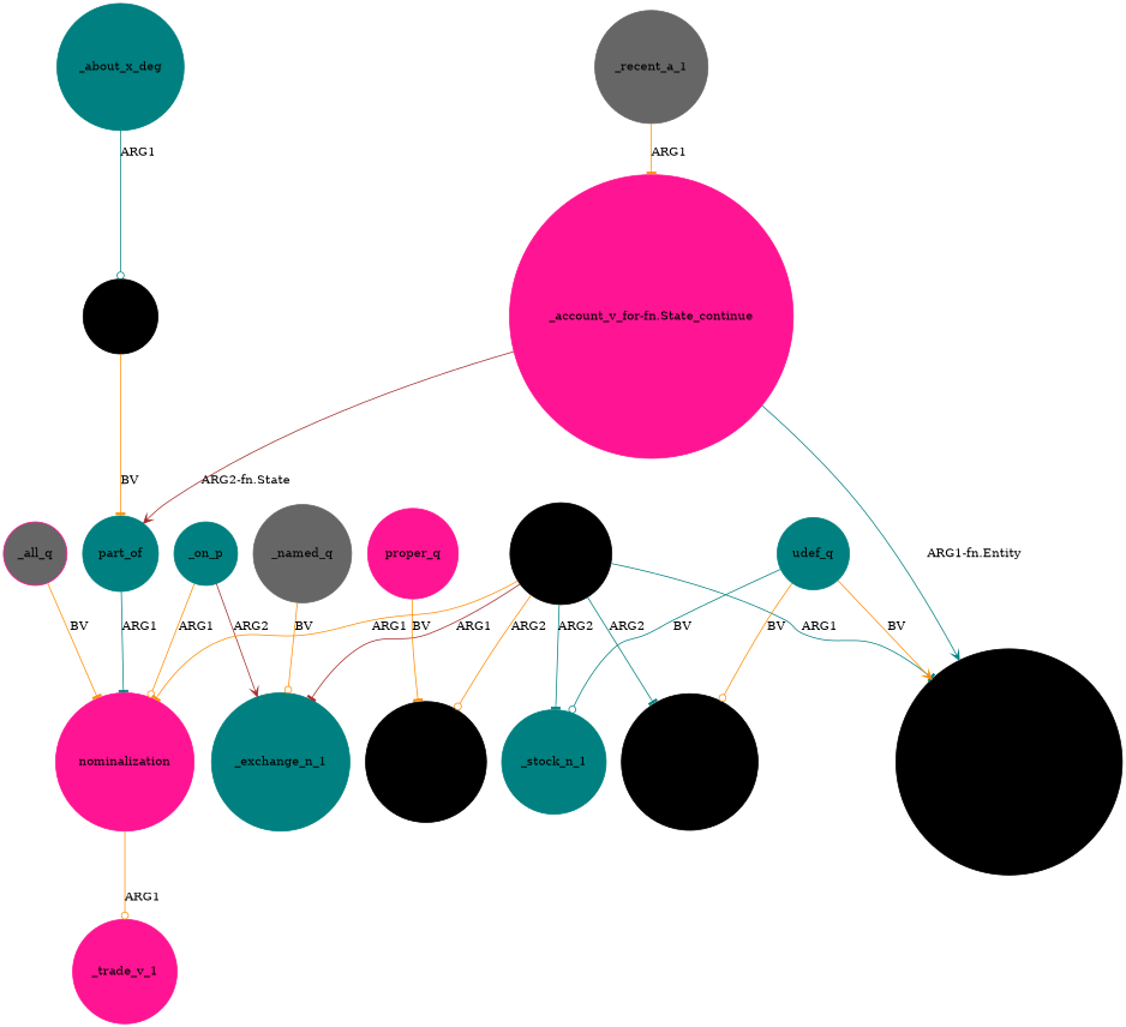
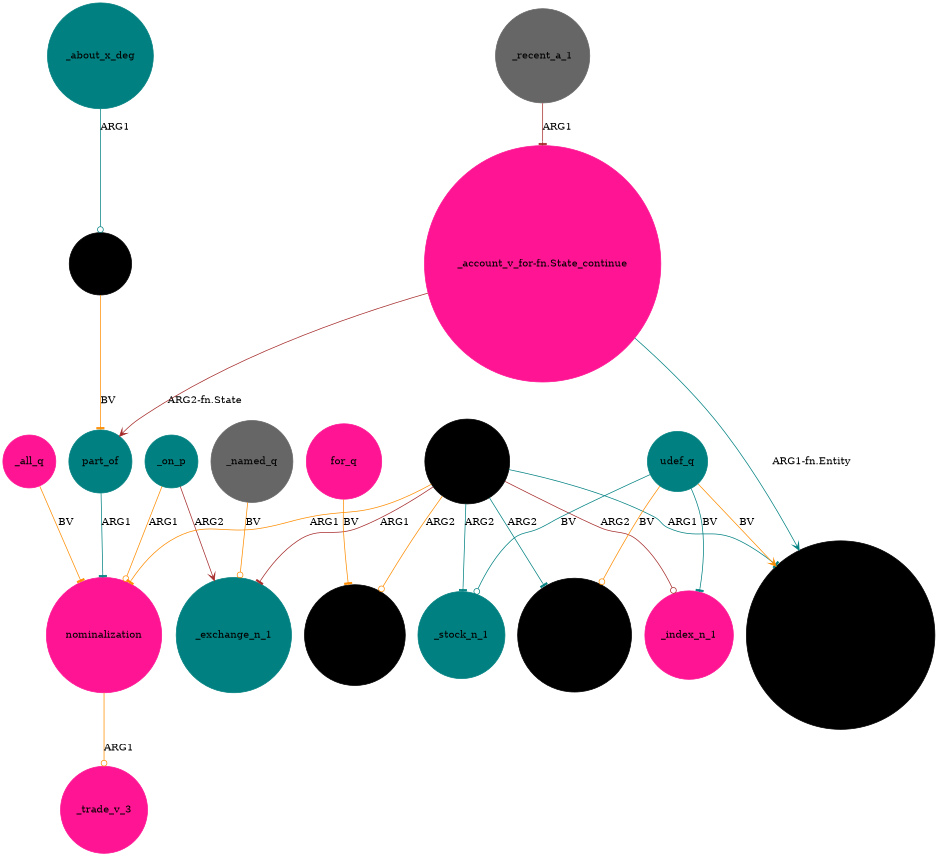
  digraph {
    node [color=teal shape=circle style=filled]
    edge [arrowhead=tee color=darkorange]
    _on_p
    nominalization [color=deeppink]
    _exchange_n_1
-   _trade_v_1 [color=deeppink]
+   _trade_v_1 [color=deeppink label=_trade_v_3]
    compound [color=black]
    "named(New)" [color=black]
+   _index_n_1 [color=deeppink]
    _program_n_of [color=black]
    _stock_n_1
    "_arbitrage/nn_u_unknown" [color=black]
    _about_x_deg
    _half_q [color=black]
    part_of
-   proper_q [color=deeppink]
+   proper_q [color=deeppink label=for_q]
    udef_q
    "_account_v_for-fn.State_continue" [color=deeppink]
    _recent_a_1 [color=gray40]
    n18 [color=gray40 label=_named_q]
-   _all_q [color=deeppink fillcolor=gray40]
+   _all_q [color=deeppink]
    _on_p -> nominalization [arrowhead=odot label=ARG1]
    _on_p -> _exchange_n_1 [arrowhead=vee color=brown label=ARG2]
    nominalization -> _trade_v_1 [arrowhead=odot label=ARG1]
    compound -> nominalization [label=ARG1]
    compound -> _exchange_n_1 [color=brown label=ARG1]
    compound -> "named(New)" [arrowhead=odot label=ARG2]
+   compound -> _index_n_1 [arrowhead=odot color=brown label=ARG2]
    compound -> _program_n_of [color=teal label=ARG2]
    compound -> _stock_n_1 [color=teal label=ARG2]
    compound -> "_arbitrage/nn_u_unknown" [color=teal label=ARG1]
    _about_x_deg -> _half_q [arrowhead=odot color=teal label=ARG1]
    _half_q -> part_of [label=BV]
    part_of -> nominalization [color=teal label=ARG1]
    proper_q -> "named(New)" [label=BV]
+   udef_q -> _index_n_1 [color=teal label=BV]
    udef_q -> _program_n_of [arrowhead=odot label=BV]
    udef_q -> _stock_n_1 [arrowhead=odot color=teal label=BV]
    udef_q -> "_arbitrage/nn_u_unknown" [arrowhead=vee label=BV]
    "_account_v_for-fn.State_continue" -> "_arbitrage/nn_u_unknown" [arrowhead=vee color=teal label="ARG1-fn.Entity"]
    "_account_v_for-fn.State_continue" -> part_of [arrowhead=vee color=brown label="ARG2-fn.State"]
-   _recent_a_1 -> "_account_v_for-fn.State_continue" [label=ARG1]
+   _recent_a_1 -> "_account_v_for-fn.State_continue" [color=brown label=ARG1]
    n18 -> _exchange_n_1 [arrowhead=odot label=BV]
    _all_q -> nominalization [label=BV]
  }
